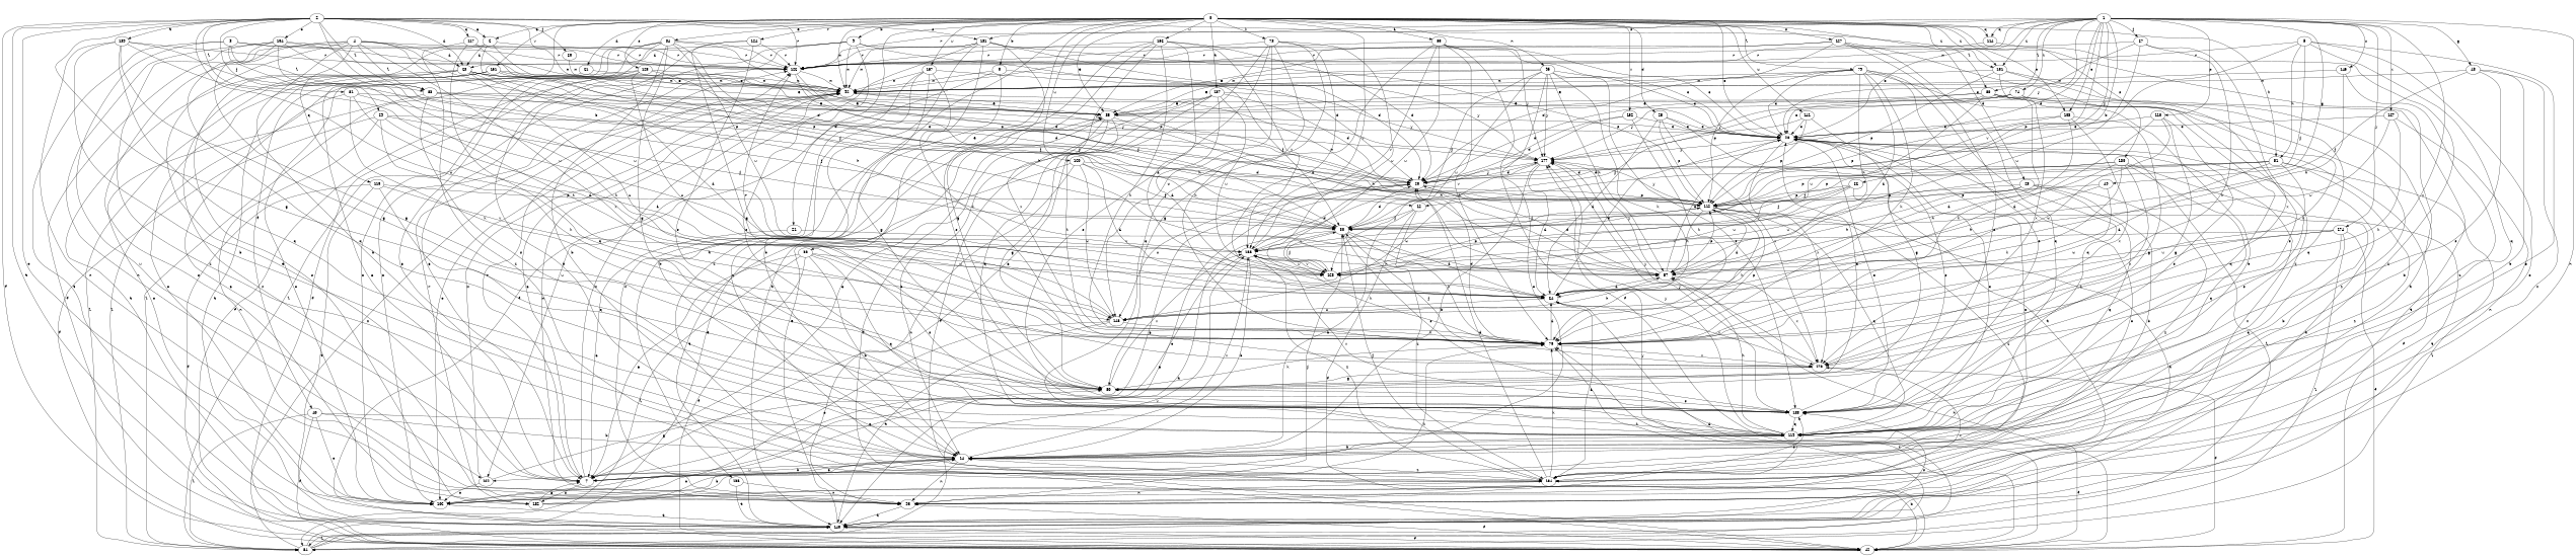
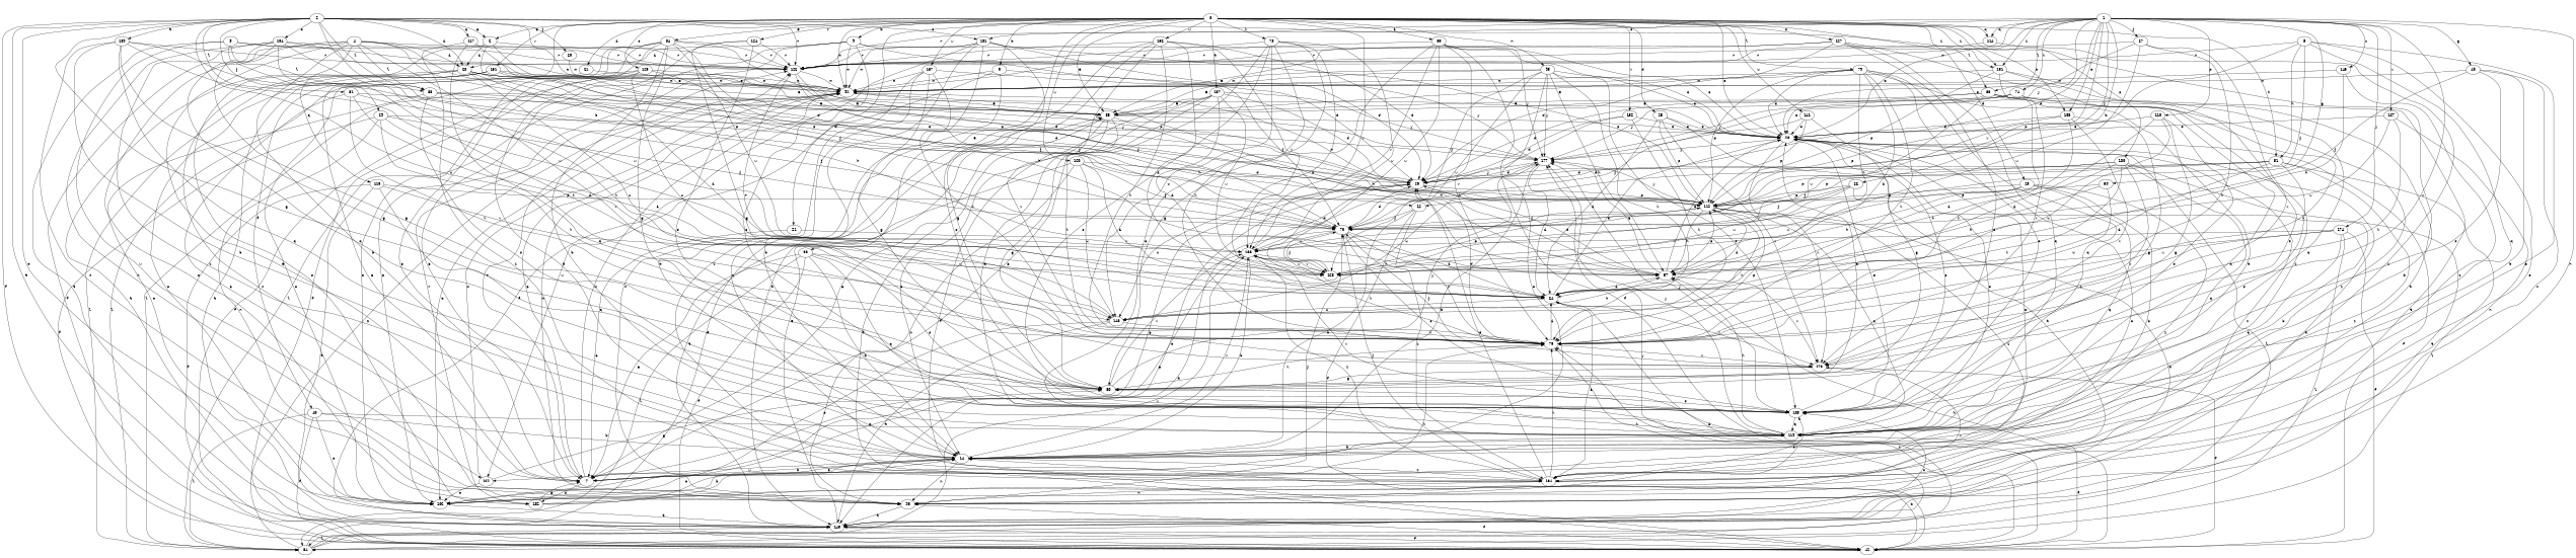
  strict digraph {
    fontname="DejaVu Sans Mono"
    node [fontname="DejaVu Sans Mono"]
    edge [fontname="DejaVu Sans Mono"]
    0
    6
    8
    9
    20
    21
    23
    25
    33
    34
    35
    40
    n13 [label=51]
    58
    61
    73
    79
    80
    92
    95
    103
    114
    124
    127
    128
    130
-   135
    137
    141
    151
    152
    155
    156
    157
    160
    n36 [label=181]
    126
    63
    132
    112
    57
    177
    162
    184
    28
    106
    84
    133
    98
    170
    42
    140
    7
    14
    119
    163
    64
    50
    78
-   70 [label=30]
+   70
    148
    1
    12
    43
-   49
+   49 [label=59]
    66
    67
    74
    110
    131
    145
    167
    174
    2
    68
    69
    81
    83
    104
    117
    139
    3
    4
    118
    5
    0 -> 6 [label=a]
    0 -> 8 [label=b]
    0 -> 9 [label=b]
    0 -> 20 [label=c]
    0 -> 21 [label=d]
    0 -> 23 [label=d]
    0 -> 25 [label=d]
    0 -> 33 [label=e]
    0 -> 34 [label=e]
    0 -> 35 [label=e]
    0 -> 40 [label=f]
    0 -> n13 [label=h]
    0 -> 58 [label=i]
    0 -> 61 [label=i]
    0 -> 73 [label=k]
    0 -> 79 [label=l]
    0 -> 80 [label=l]
    0 -> 92 [label=m]
    0 -> 95 [label=n]
    0 -> 103 [label=o]
    0 -> 114 [label=q]
    0 -> 124 [label=r]
    0 -> 127 [label=s]
    0 -> 128 [label=s]
    0 -> 130 [label=s]
-   0 -> 135 [label=t]
    0 -> 137 [label=t]
    0 -> 141 [label=u]
    0 -> 151 [label=v]
    0 -> 152 [label=v]
    0 -> 155 [label=v]
    0 -> 156 [label=w]
    0 -> 157 [label=w]
    0 -> 160 [label=w]
    0 -> n36 [label=z]
    6 -> 126 [label=r]
    6 -> 63 [label=i]
    6 -> 132 [label=s]
    6 -> 112 [label=p]
    6 -> 57 [label=h]
    8 -> 92 [label=m]
    8 -> 177 [label=y]
    8 -> 162 [label=w]
    8 -> 184 [label=z]
    9 -> 20 [label=c]
    9 -> 92 [label=m]
    9 -> 63 [label=i]
    9 -> 28 [label=d]
    9 -> 106 [label=o]
    9 -> 84 [label=l]
    9 -> 133 [label=s]
    20 -> 177 [label=y]
    20 -> 106 [label=o]
    20 -> 84 [label=l]
    20 -> 133 [label=s]
    20 -> 98 [label=n]
    20 -> 170 [label=x]
    20 -> 42 [label=f]
    20 -> 140 [label=t]
    21 -> 155 [label=v]
    21 -> 7 [label=a]
    23 -> 112 [label=p]
    23 -> 57 [label=h]
    23 -> 184 [label=z]
    23 -> 14 [label=b]
    23 -> 119 [label=q]
    23 -> 163 [label=w]
    25 -> 20 [label=c]
    25 -> 112 [label=p]
    25 -> 170 [label=x]
    25 -> 140 [label=t]
    25 -> 64 [label=i]
    33 -> 84 [label=l]
    33 -> 133 [label=s]
    33 -> 42 [label=f]
    33 -> 7 [label=a]
    33 -> 14 [label=b]
    33 -> 119 [label=q]
    33 -> 163 [label=w]
    34 -> 126 [label=r]
    34 -> 112 [label=p]
    34 -> 57 [label=h]
    34 -> 106 [label=o]
    34 -> 84 [label=l]
    34 -> 42 [label=f]
    34 -> 7 [label=a]
    34 -> 14 [label=b]
    34 -> 163 [label=w]
    34 -> 50 [label=g]
    35 -> 20 [label=c]
    35 -> 57 [label=h]
    35 -> 42 [label=f]
    35 -> 14 [label=b]
    35 -> 50 [label=g]
    35 -> 78 [label=k]
    40 -> 106 [label=o]
    40 -> 84 [label=l]
    40 -> 42 [label=f]
    40 -> 14 [label=b]
    40 -> 119 [label=q]
    n13 -> 112 [label=p]
    n13 -> 184 [label=z]
    n13 -> 28 [label=d]
    n13 -> 84 [label=l]
    n13 -> 133 [label=s]
    n13 -> 64 [label=i]
    n13 -> 70 [label=j]
    58 -> 20 [label=c]
    58 -> 155 [label=v]
    58 -> 126 [label=r]
    58 -> 177 [label=y]
    58 -> 42 [label=f]
    58 -> 163 [label=w]
    58 -> 50 [label=g]
    58 -> 78 [label=k]
    61 -> 92 [label=m]
    61 -> 106 [label=o]
    73 -> 126 [label=r]
    73 -> 133 [label=s]
    73 -> 7 [label=a]
    73 -> 119 [label=q]
    73 -> 163 [label=w]
    73 -> 64 [label=i]
    73 -> 78 [label=k]
    73 -> 148 [label=u]
    79 -> 20 [label=c]
    79 -> 35 [label=e]
    79 -> 92 [label=m]
    79 -> 112 [label=p]
    79 -> 57 [label=h]
    79 -> 133 [label=s]
    79 -> 14 [label=b]
    79 -> 119 [label=q]
    79 -> 64 [label=i]
    79 -> 78 [label=k]
    80 -> 35 [label=e]
    80 -> 177 [label=y]
    80 -> 184 [label=z]
    80 -> 28 [label=d]
    80 -> 140 [label=t]
    80 -> 119 [label=q]
    80 -> 163 [label=w]
    80 -> 78 [label=k]
    92 -> 35 [label=e]
    92 -> 57 [label=h]
    92 -> 106 [label=o]
    92 -> 7 [label=a]
    95 -> 20 [label=c]
    95 -> 35 [label=e]
    95 -> 92 [label=m]
    95 -> 57 [label=h]
    95 -> 177 [label=y]
    95 -> 106 [label=o]
    95 -> 133 [label=s]
    95 -> 163 [label=w]
    95 -> 78 [label=k]
    95 -> 70 [label=j]
    103 -> 20 [label=c]
    103 -> 112 [label=p]
    103 -> 170 [label=x]
    103 -> 64 [label=i]
    103 -> 50 [label=g]
    114 -> 126 [label=r]
    114 -> 184 [label=z]
    124 -> 126 [label=r]
    124 -> 133 [label=s]
    124 -> 7 [label=a]
    124 -> 50 [label=g]
    127 -> 35 [label=e]
    127 -> 126 [label=r]
    127 -> 184 [label=z]
    127 -> 28 [label=d]
    127 -> 133 [label=s]
    127 -> 140 [label=t]
    127 -> 119 [label=q]
    128 -> 92 [label=m]
    128 -> 84 [label=l]
    128 -> 42 [label=f]
    128 -> 14 [label=b]
    128 -> 70 [label=j]
    128 -> 148 [label=u]
    130 -> 112 [label=p]
    130 -> 57 [label=h]
    130 -> 28 [label=d]
    130 -> 170 [label=x]
    130 -> 140 [label=t]
    130 -> 119 [label=q]
    130 -> 78 [label=k]
-   135 -> 98 [label=n]
-   135 -> 140 [label=t]
    137 -> 35 [label=e]
    137 -> 177 [label=y]
    137 -> 28 [label=d]
    137 -> 42 [label=f]
    137 -> 7 [label=a]
    137 -> 119 [label=q]
    137 -> 163 [label=w]
    137 -> 64 [label=i]
    141 -> 20 [label=c]
    141 -> 112 [label=p]
    141 -> 50 [label=g]
    141 -> 70 [label=j]
    151 -> 35 [label=e]
    151 -> 92 [label=m]
    151 -> 106 [label=o]
    151 -> 84 [label=l]
    151 -> 140 [label=t]
    151 -> 70 [label=j]
    152 -> 20 [label=c]
    152 -> 155 [label=v]
    152 -> 28 [label=d]
    152 -> 78 [label=k]
    155 -> 57 [label=h]
    155 -> 184 [label=z]
    155 -> 28 [label=d]
    155 -> 7 [label=a]
    155 -> 14 [label=b]
    155 -> 163 [label=w]
    155 -> 78 [label=k]
    156 -> 155 [label=v]
    156 -> 126 [label=r]
    156 -> 28 [label=d]
    156 -> 133 [label=s]
    156 -> 170 [label=x]
    156 -> 140 [label=t]
    156 -> 64 [label=i]
    156 -> 78 [label=k]
    157 -> 92 [label=m]
    157 -> 98 [label=n]
    157 -> 14 [label=b]
    157 -> 50 [label=g]
    157 -> 78 [label=k]
    157 -> 70 [label=j]
    160 -> 28 [label=d]
    160 -> 98 [label=n]
    160 -> 140 [label=t]
    160 -> 64 [label=i]
    160 -> 70 [label=j]
    160 -> 148 [label=u]
    n36 -> 92 [label=m]
    n36 -> 112 [label=p]
    n36 -> 133 [label=s]
    n36 -> 170 [label=x]
    n36 -> 119 [label=q]
    126 -> 92 [label=m]
    126 -> 57 [label=h]
    126 -> 70 [label=j]
    63 -> 92 [label=m]
    63 -> 177 [label=y]
    63 -> 28 [label=d]
    63 -> 98 [label=n]
    63 -> 140 [label=t]
    63 -> 7 [label=a]
    63 -> 64 [label=i]
    63 -> 148 [label=u]
    132 -> 126 [label=r]
    132 -> 170 [label=x]
    132 -> 7 [label=a]
    132 -> 14 [label=b]
    132 -> 78 [label=k]
    112 -> 92 [label=m]
    112 -> 57 [label=h]
    112 -> 177 [label=y]
    112 -> 184 [label=z]
    112 -> 140 [label=t]
    112 -> 119 [label=q]
    112 -> 64 [label=i]
    112 -> 78 [label=k]
    112 -> 70 [label=j]
    57 -> 20 [label=c]
    57 -> 112 [label=p]
-   57 -> 177 [label=y]
+   57 -> 177 [label=a]
    57 -> 28 [label=d]
    57 -> 170 [label=x]
    57 -> 64 [label=i]
    177 -> 28 [label=d]
    177 -> 14 [label=b]
    177 -> 64 [label=i]
    177 -> 148 [label=u]
    162 -> 92 [label=m]
    162 -> 106 [label=o]
    162 -> 50 [label=g]
    184 -> 28 [label=d]
    184 -> 133 [label=s]
    184 -> 98 [label=n]
    184 -> 64 [label=i]
    184 -> 78 [label=k]
    184 -> 70 [label=j]
    28 -> 112 [label=p]
    28 -> 177 [label=y]
    28 -> 106 [label=o]
    28 -> 7 [label=a]
    28 -> 148 [label=u]
    106 -> 140 [label=t]
    84 -> 35 [label=e]
    84 -> 92 [label=m]
    84 -> 155 [label=v]
    84 -> 177 [label=y]
    84 -> 64 [label=i]
    133 -> 20 [label=c]
    133 -> 177 [label=y]
    133 -> 119 [label=q]
    98 -> 92 [label=m]
    98 -> 42 [label=f]
    98 -> 140 [label=t]
    98 -> 78 [label=k]
    98 -> 70 [label=j]
    170 -> 42 [label=f]
    170 -> 50 [label=g]
    170 -> 70 [label=j]
    42 -> 57 [label=h]
    42 -> 14 [label=b]
    42 -> 78 [label=k]
    140 -> 35 [label=e]
    140 -> 84 [label=l]
    140 -> 133 [label=s]
    140 -> 42 [label=f]
    7 -> 20 [label=c]
    7 -> 92 [label=m]
    7 -> 126 [label=r]
    7 -> 132 [label=s]
    7 -> 14 [label=b]
    14 -> 155 [label=v]
    14 -> 162 [label=w]
    14 -> 184 [label=z]
    14 -> 106 [label=o]
    14 -> 98 [label=n]
    14 -> 7 [label=a]
    119 -> 20 [label=c]
    119 -> 155 [label=v]
    119 -> 57 [label=h]
    119 -> 177 [label=y]
    119 -> 42 [label=f]
    119 -> 14 [label=b]
    163 -> 155 [label=v]
    163 -> 112 [label=p]
    163 -> 70 [label=j]
    64 -> 20 [label=c]
    64 -> 170 [label=x]
    64 -> 148 [label=u]
    50 -> 20 [label=c]
    50 -> 155 [label=v]
-   170 -> 177 [label=y]
+   50 -> 177 [label=y]
    50 -> 133 [label=s]
    50 -> 78 [label=k]
    78 -> 112 [label=p]
    78 -> 28 [label=d]
    78 -> 170 [label=x]
    78 -> 64 [label=i]
    70 -> 155 [label=v]
    70 -> 28 [label=d]
    70 -> 133 [label=s]
    70 -> 140 [label=t]
    70 -> 64 [label=i]
    70 -> 78 [label=k]
    148 -> 126 [label=r]
    148 -> 57 [label=h]
    148 -> 106 [label=o]
    148 -> 140 [label=t]
    148 -> 78 [label=k]
    1 -> 20 [label=c]
    1 -> 80 [label=l]
    1 -> 92 [label=m]
    1 -> 103 [label=o]
    1 -> 114 [label=q]
    1 -> 155 [label=v]
    1 -> n36 [label=z]
    1 -> 126 [label=r]
    1 -> 177 [label=y]
    1 -> 28 [label=d]
    1 -> 98 [label=n]
    1 -> 170 [label=x]
    1 -> 12 [label=b]
    1 -> 43 [label=g]
    1 -> 49 [label=g]
    1 -> 66 [label=j]
    1 -> 67 [label=j]
    1 -> 74 [label=k]
    1 -> 110 [label=p]
    1 -> 131 [label=s]
    1 -> 145 [label=u]
    1 -> 167 [label=x]
    1 -> 174 [label=y]
    12 -> 184 [label=z]
    12 -> 42 [label=f]
    12 -> 14 [label=b]
    12 -> 70 [label=j]
    43 -> 92 [label=m]
    43 -> 133 [label=s]
    43 -> 98 [label=n]
    43 -> 14 [label=b]
    43 -> 70 [label=j]
    49 -> 112 [label=p]
    49 -> 57 [label=h]
    49 -> 148 [label=u]
    66 -> 155 [label=v]
    66 -> 112 [label=p]
    66 -> 14 [label=b]
    66 -> 163 [label=w]
    66 -> 70 [label=j]
    67 -> 20 [label=c]
    67 -> 126 [label=r]
    67 -> 170 [label=x]
    67 -> 163 [label=w]
    67 -> 78 [label=k]
    74 -> 20 [label=c]
    74 -> 35 [label=e]
    74 -> 177 [label=y]
    74 -> 14 [label=b]
    74 -> 78 [label=k]
    110 -> 20 [label=c]
    110 -> 133 [label=s]
    110 -> 64 [label=i]
    110 -> 50 [label=g]
    110 -> 148 [label=u]
    131 -> 92 [label=m]
    131 -> 126 [label=r]
    131 -> 112 [label=p]
    131 -> 184 [label=z]
    131 -> 28 [label=d]
    131 -> 42 [label=f]
    131 -> 14 [label=b]
    131 -> 50 [label=g]
    145 -> 92 [label=m]
    145 -> 57 [label=h]
    145 -> 184 [label=z]
    167 -> 20 [label=c]
    167 -> 98 [label=n]
    167 -> 163 [label=w]
    167 -> 78 [label=k]
    174 -> 155 [label=v]
    174 -> 84 [label=l]
    174 -> 42 [label=f]
    174 -> 119 [label=q]
    174 -> 163 [label=w]
    174 -> 78 [label=k]
    2 -> 6 [label=a]
    2 -> 20 [label=c]
    2 -> n36 [label=z]
    2 -> 126 [label=r]
    2 -> 63 [label=i]
    2 -> 106 [label=o]
    2 -> 42 [label=f]
    2 -> 140 [label=t]
    2 -> 50 [label=g]
    2 -> 148 [label=u]
    2 -> 12 [label=b]
    2 -> 131 [label=s]
    2 -> 68 [label=j]
    2 -> 69 [label=j]
    2 -> 81 [label=l]
    2 -> 83 [label=l]
    2 -> 104 [label=o]
    2 -> 117 [label=q]
    2 -> 139 [label=t]
    68 -> 92 [label=m]
    69 -> 20 [label=c]
    69 -> 98 [label=n]
    69 -> 42 [label=f]
    69 -> 64 [label=i]
    69 -> 78 [label=k]
    69 -> 70 [label=j]
    81 -> 35 [label=e]
    81 -> 7 [label=a]
    81 -> 64 [label=i]
    81 -> 78 [label=k]
    81 -> 70 [label=j]
    83 -> 35 [label=e]
    83 -> 177 [label=y]
    83 -> 28 [label=d]
    83 -> 106 [label=o]
    83 -> 133 [label=s]
    104 -> 92 [label=m]
    104 -> 126 [label=r]
    104 -> 184 [label=z]
    104 -> 98 [label=n]
    104 -> 119 [label=q]
    104 -> 163 [label=w]
    104 -> 50 [label=g]
    104 -> 78 [label=k]
    117 -> 126 [label=r]
    117 -> 112 [label=p]
    117 -> 184 [label=z]
    117 -> 119 [label=q]
    139 -> 126 [label=r]
    139 -> 112 [label=p]
    139 -> 98 [label=n]
    139 -> 14 [label=b]
    139 -> 119 [label=q]
    139 -> 163 [label=w]
    139 -> 50 [label=g]
    3 -> 35 [label=e]
    3 -> 126 [label=r]
    3 -> 162 [label=w]
    3 -> 140 [label=t]
    3 -> 78 [label=k]
    3 -> 83 [label=l]
    4 -> 126 [label=r]
    4 -> 63 [label=i]
    4 -> 132 [label=s]
    4 -> 28 [label=d]
    4 -> 170 [label=x]
    4 -> 42 [label=f]
    4 -> 7 [label=e]
    4 -> 14 [label=b]
    4 -> 70 [label=j]
    4 -> 83 [label=l]
    4 -> 118 [label=q]
    118 -> 155 [label=v]
    118 -> 112 [label=p]
    118 -> 42 [label=f]
    118 -> 140 [label=t]
    118 -> 119 [label=q]
    5 -> n13 [label=h]
    5 -> 126 [label=r]
    5 -> 112 [label=p]
    5 -> 106 [label=o]
    5 -> 7 [label=a]
    5 -> 119 [label=q]
    5 -> 70 [label=j]
  }
